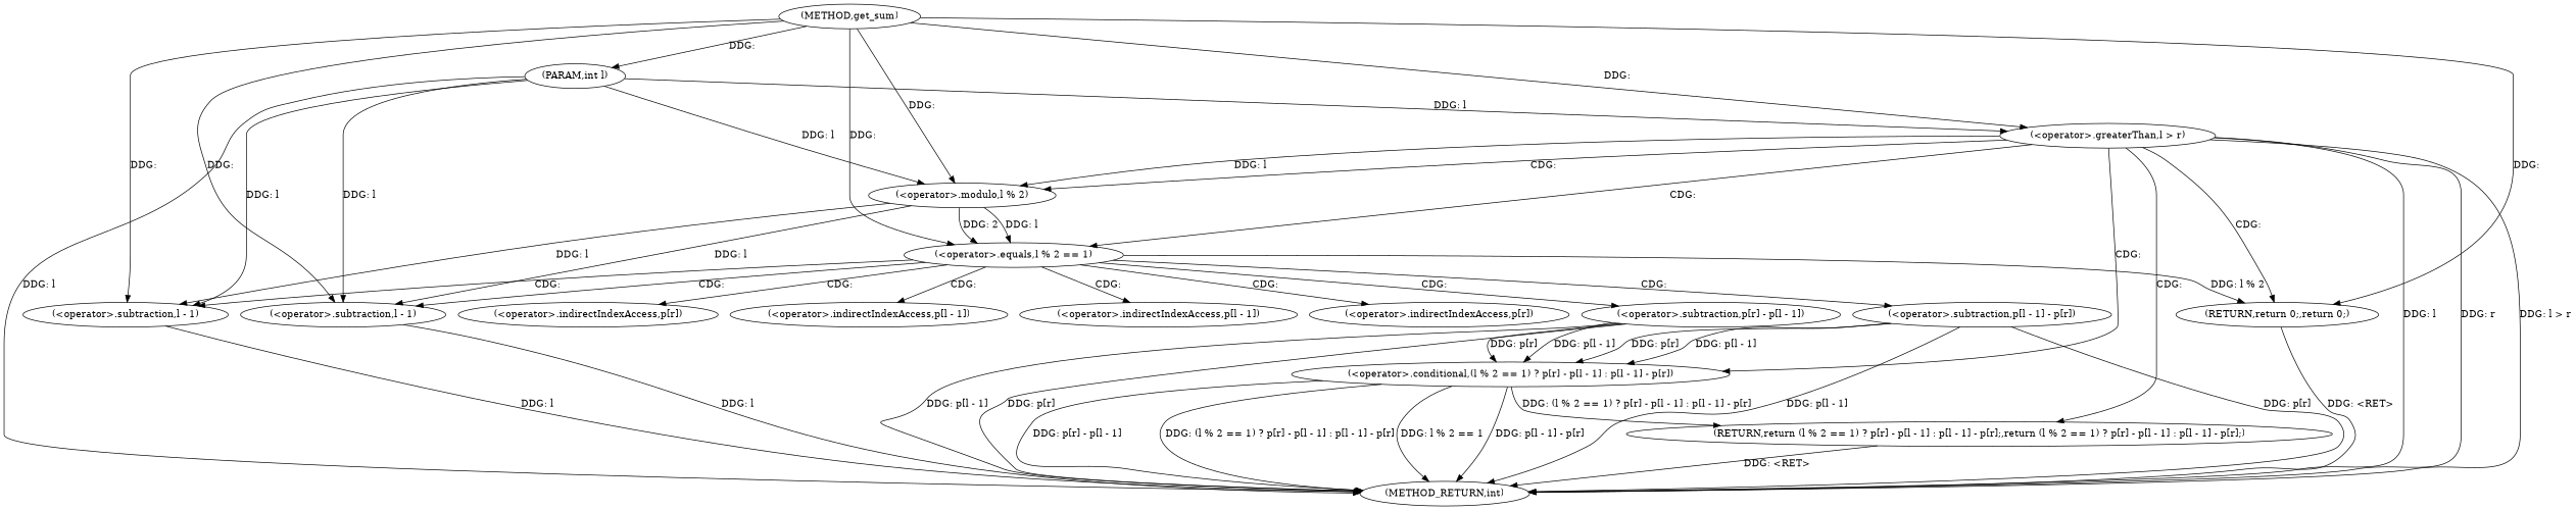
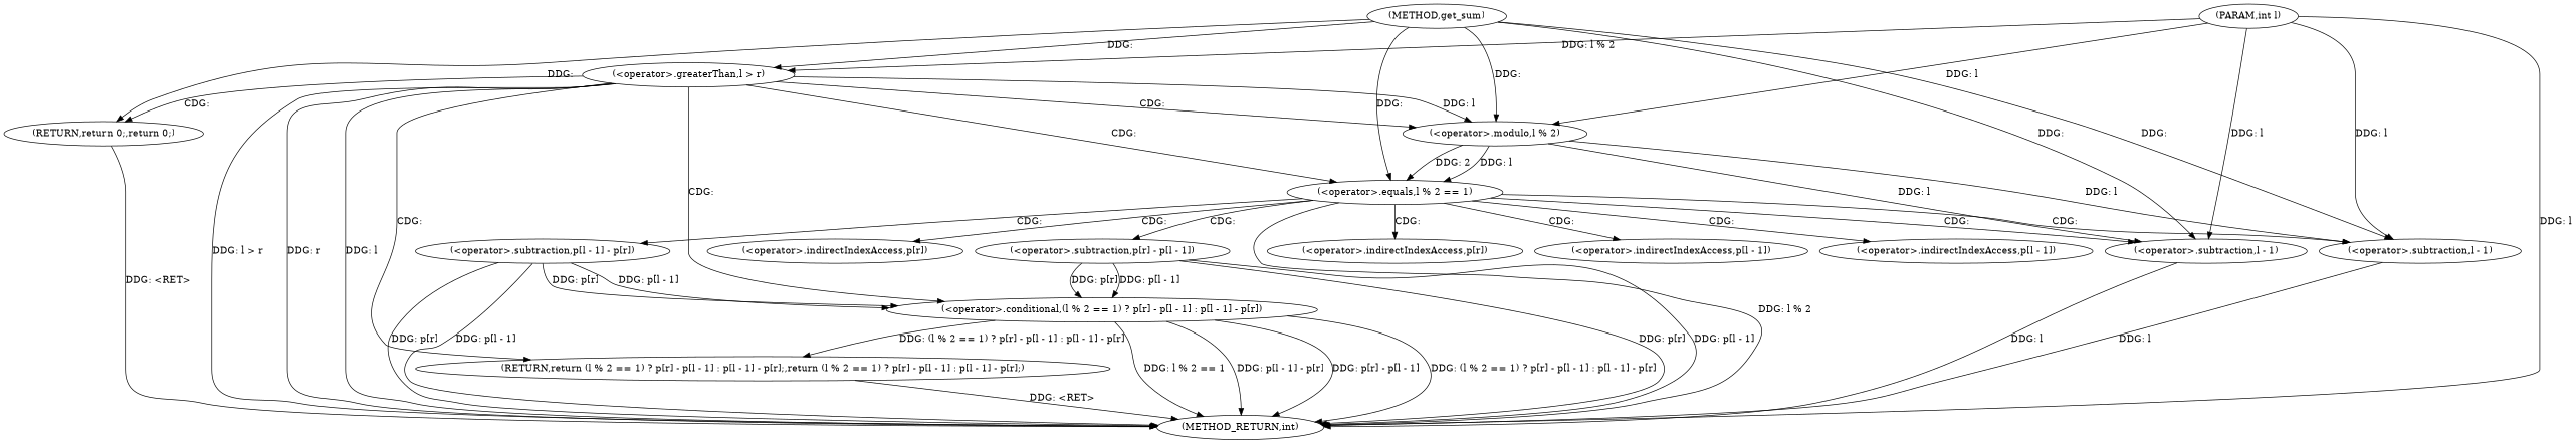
  digraph {
    n1 [label="(METHOD,get_sum)"]
    n2 [label="(PARAM,int l)"]
    n3 [label="(<operator>.greaterThan,l > r)"]
    n4 [label="(RETURN,return 0;,return 0;)"]
    n5 [label="(<operator>.equals,l % 2 == 1)"]
    n6 [label="(<operator>.modulo,l % 2)"]
    n7 [label="(<operator>.subtraction,l - 1)"]
    n8 [label="(<operator>.subtraction,l - 1)"]
    n9 [label="(METHOD_RETURN,int)"]
    n10 [label="(RETURN,return (l % 2 == 1) ? p[r] - p[l - 1] : p[l - 1] - p[r];,return (l % 2 == 1) ? p[r] - p[l - 1] : p[l - 1] - p[r];)"]
    n11 [label="(<operator>.conditional,(l % 2 == 1) ? p[r] - p[l - 1] : p[l - 1] - p[r])"]
    n12 [label="(<operator>.subtraction,p[r] - p[l - 1])"]
    n13 [label="(<operator>.subtraction,p[l - 1] - p[r])"]
    n14 [label="(<operator>.indirectIndexAccess,p[r])"]
    n15 [label="(<operator>.indirectIndexAccess,p[l - 1])"]
    n16 [label="(<operator>.indirectIndexAccess,p[l - 1])"]
    n17 [label="(<operator>.indirectIndexAccess,p[r])"]
-   n1 -> n2 [label="DDG: "]
    n1 -> n3 [label="DDG: "]
    n1 -> n4 [label="DDG: "]
    n1 -> n5 [label="DDG: "]
    n1 -> n6 [label="DDG: "]
    n1 -> n7 [label="DDG: "]
    n1 -> n8 [label="DDG: "]
-   n2 -> n3 [label="DDG: l"]
+   n2 -> n3 [label="DDG: l % 2"]
    n2 -> n6 [label="DDG: l"]
    n2 -> n7 [label="DDG: l"]
    n2 -> n8 [label="DDG: l"]
    n2 -> n9 [label="DDG: l"]
    n3 -> n4 [label="CDG: "]
    n3 -> n5 [label="CDG: "]
    n3 -> n6 [label="DDG: l"]
    n3 -> n6 [label="CDG: "]
    n3 -> n9 [label="DDG: l"]
    n3 -> n9 [label="DDG: r"]
    n3 -> n9 [label="DDG: l > r"]
    n3 -> n10 [label="CDG: "]
    n3 -> n11 [label="CDG: "]
    n4 -> n9 [label="DDG: <RET>"]
    n5 -> n7 [label="CDG: "]
    n5 -> n8 [label="CDG: "]
-   n5 -> n4 [label="DDG: l % 2"]
+   n5 -> n9 [label="DDG: l % 2"]
    n5 -> n12 [label="CDG: "]
    n5 -> n13 [label="CDG: "]
    n5 -> n14 [label="CDG: "]
    n5 -> n15 [label="CDG: "]
    n5 -> n16 [label="CDG: "]
    n5 -> n17 [label="CDG: "]
    n6 -> n5 [label="DDG: 2"]
    n6 -> n5 [label="DDG: l"]
    n6 -> n7 [label="DDG: l"]
    n6 -> n8 [label="DDG: l"]
    n7 -> n9 [label="DDG: l"]
    n8 -> n9 [label="DDG: l"]
    n10 -> n9 [label="DDG: <RET>"]
    n11 -> n9 [label="DDG: l % 2 == 1"]
    n11 -> n9 [label="DDG: p[l - 1] - p[r]"]
    n11 -> n9 [label="DDG: p[r] - p[l - 1]"]
    n11 -> n9 [label="DDG: (l % 2 == 1) ? p[r] - p[l - 1] : p[l - 1] - p[r]"]
    n11 -> n10 [label="DDG: (l % 2 == 1) ? p[r] - p[l - 1] : p[l - 1] - p[r]"]
    n12 -> n9 [label="DDG: p[r]"]
    n12 -> n9 [label="DDG: p[l - 1]"]
    n12 -> n11 [label="DDG: p[r]"]
    n12 -> n11 [label="DDG: p[l - 1]"]
    n13 -> n9 [label="DDG: p[l - 1]"]
    n13 -> n9 [label="DDG: p[r]"]
    n13 -> n11 [label="DDG: p[r]"]
    n13 -> n11 [label="DDG: p[l - 1]"]
  }
